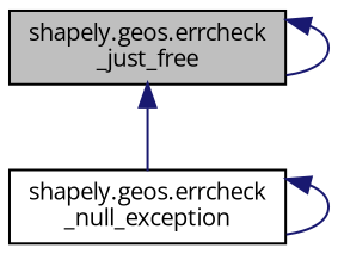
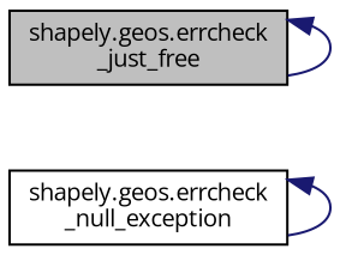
  digraph {
    rankdir=TB
    fontname="Open Sans"
    node [color=black fontname="Open Sans" fontsize=10 shape=record style=filled]
    edge [color=midnightblue dir=back fontname="Open Sans" fontsize=10 labelfontname=Helvetica labelfontsize=10 style=solid]
    n1 [fillcolor=grey75 fontcolor=black height=0.2 label="shapely.geos.errcheck\l_just_free" width=0.4]
    n2 [fillcolor=white height=0.2 label="shapely.geos.errcheck\l_null_exception" width=0.4]
    n1 -> n1
-   n1 -> n2
    n2 -> n2
  }
